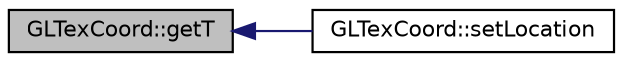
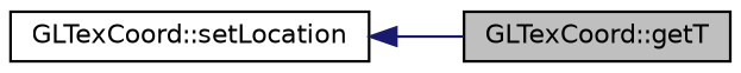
  digraph {
    rankdir=LR
    node [color=black fontname=Helvetica fontsize=10 shape=record style=filled]
    n1 [fillcolor=grey75 fontcolor=black height=0.2 label="GLTexCoord::getT" width=0.4]
    n2 [fillcolor=white height=0.2 label="GLTexCoord::setLocation" width=0.4]
-   n1 -> n2 [color=midnightblue dir=back fontname=Helvetica fontsize=10 labelfontname=Helvetica labelfontsize=10 style=solid]
+   n2 -> n1 [color=midnightblue dir=back fontname=Helvetica fontsize=10 labelfontname=Helvetica labelfontsize=10 style=solid]
  }
